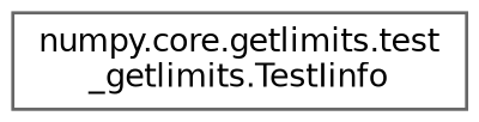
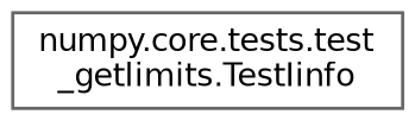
  digraph {
    rankdir=LR
-   n1 [color=grey40 fillcolor=white fontname=Helvetica fontsize=10 height=0.2 label="numpy.core.getlimits.test\l_getlimits.TestIinfo" shape=box style=filled width=0.4]
+   n1 [color=grey40 fillcolor=white fontname=Helvetica fontsize=10 height=0.2 label="numpy.core.tests.test\l_getlimits.TestIinfo" shape=box style=filled width=0.4]
  }
